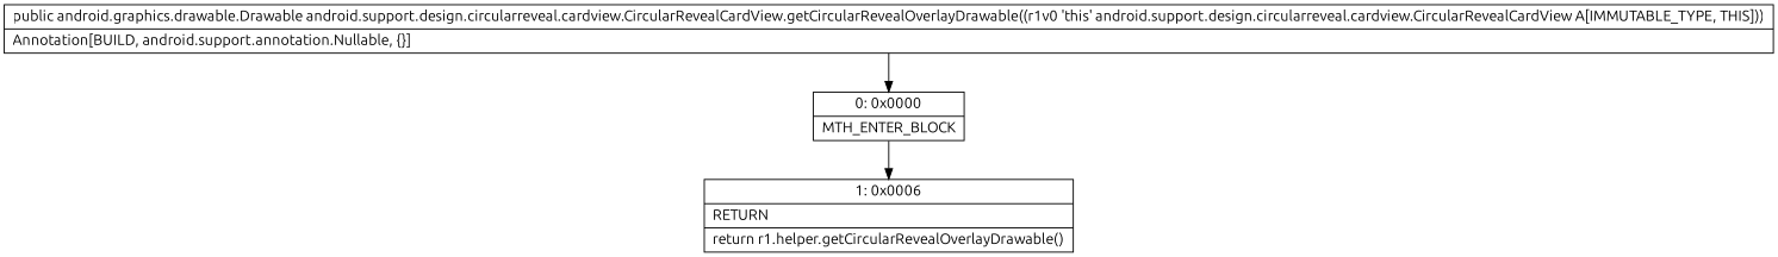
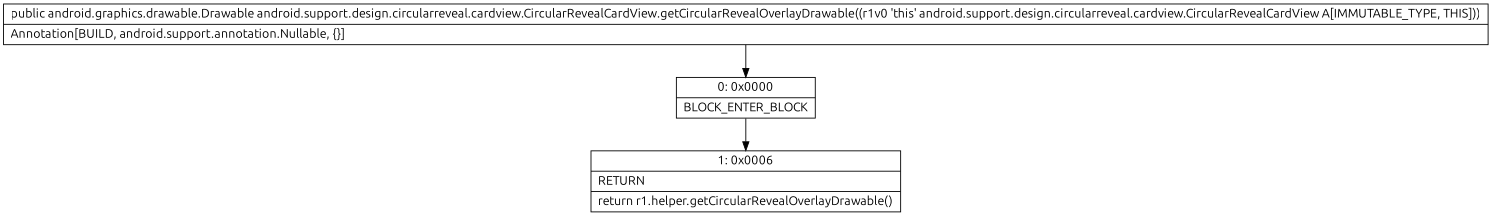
  digraph {
    fontname=Ubuntu
    node [shape=record fontname=Ubuntu]
    edge [fontname=Ubuntu]
-   n1 [label="{0\:\ 0x0000|MTH_ENTER_BLOCK\l}"]
+   n1 [label="{0\:\ 0x0000|BLOCK_ENTER_BLOCK\l}"]
    n2 [label="{1\:\ 0x0006|RETURN\l|return r1.helper.getCircularRevealOverlayDrawable()\l}"]
    n3 [label="{public android.graphics.drawable.Drawable android.support.design.circularreveal.cardview.CircularRevealCardView.getCircularRevealOverlayDrawable((r1v0 'this' android.support.design.circularreveal.cardview.CircularRevealCardView A[IMMUTABLE_TYPE, THIS]))  | Annotation[BUILD, android.support.annotation.Nullable, \{\}]\l}"]
    n1 -> n2
    n3 -> n1
  }
